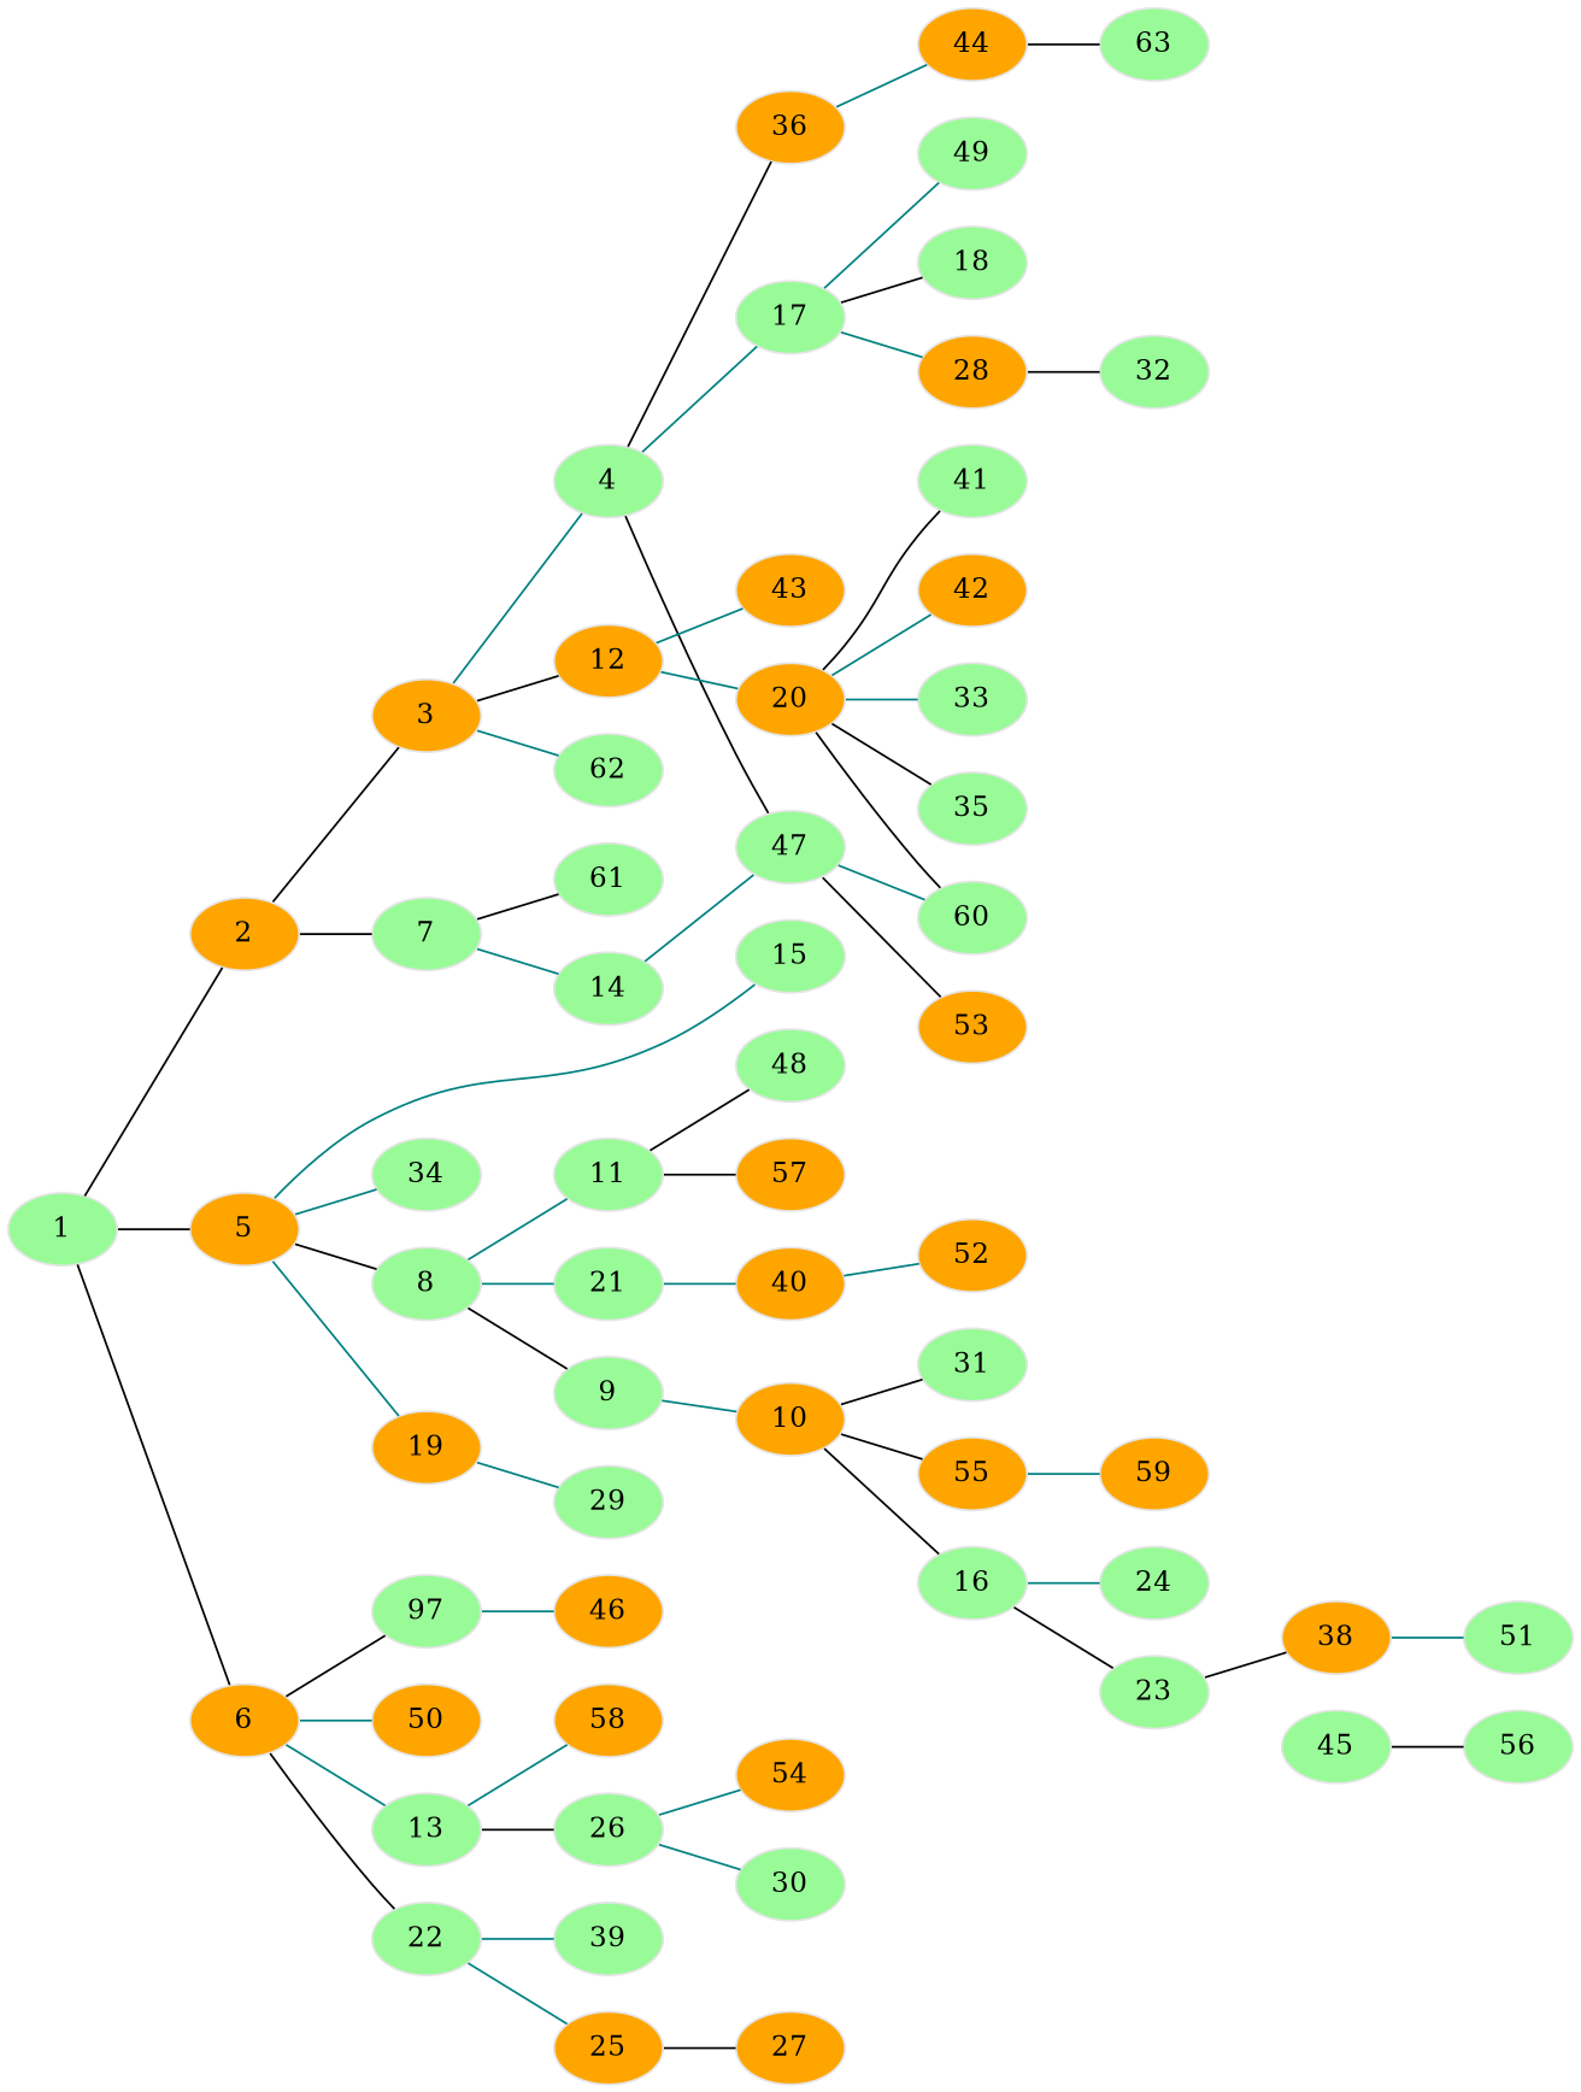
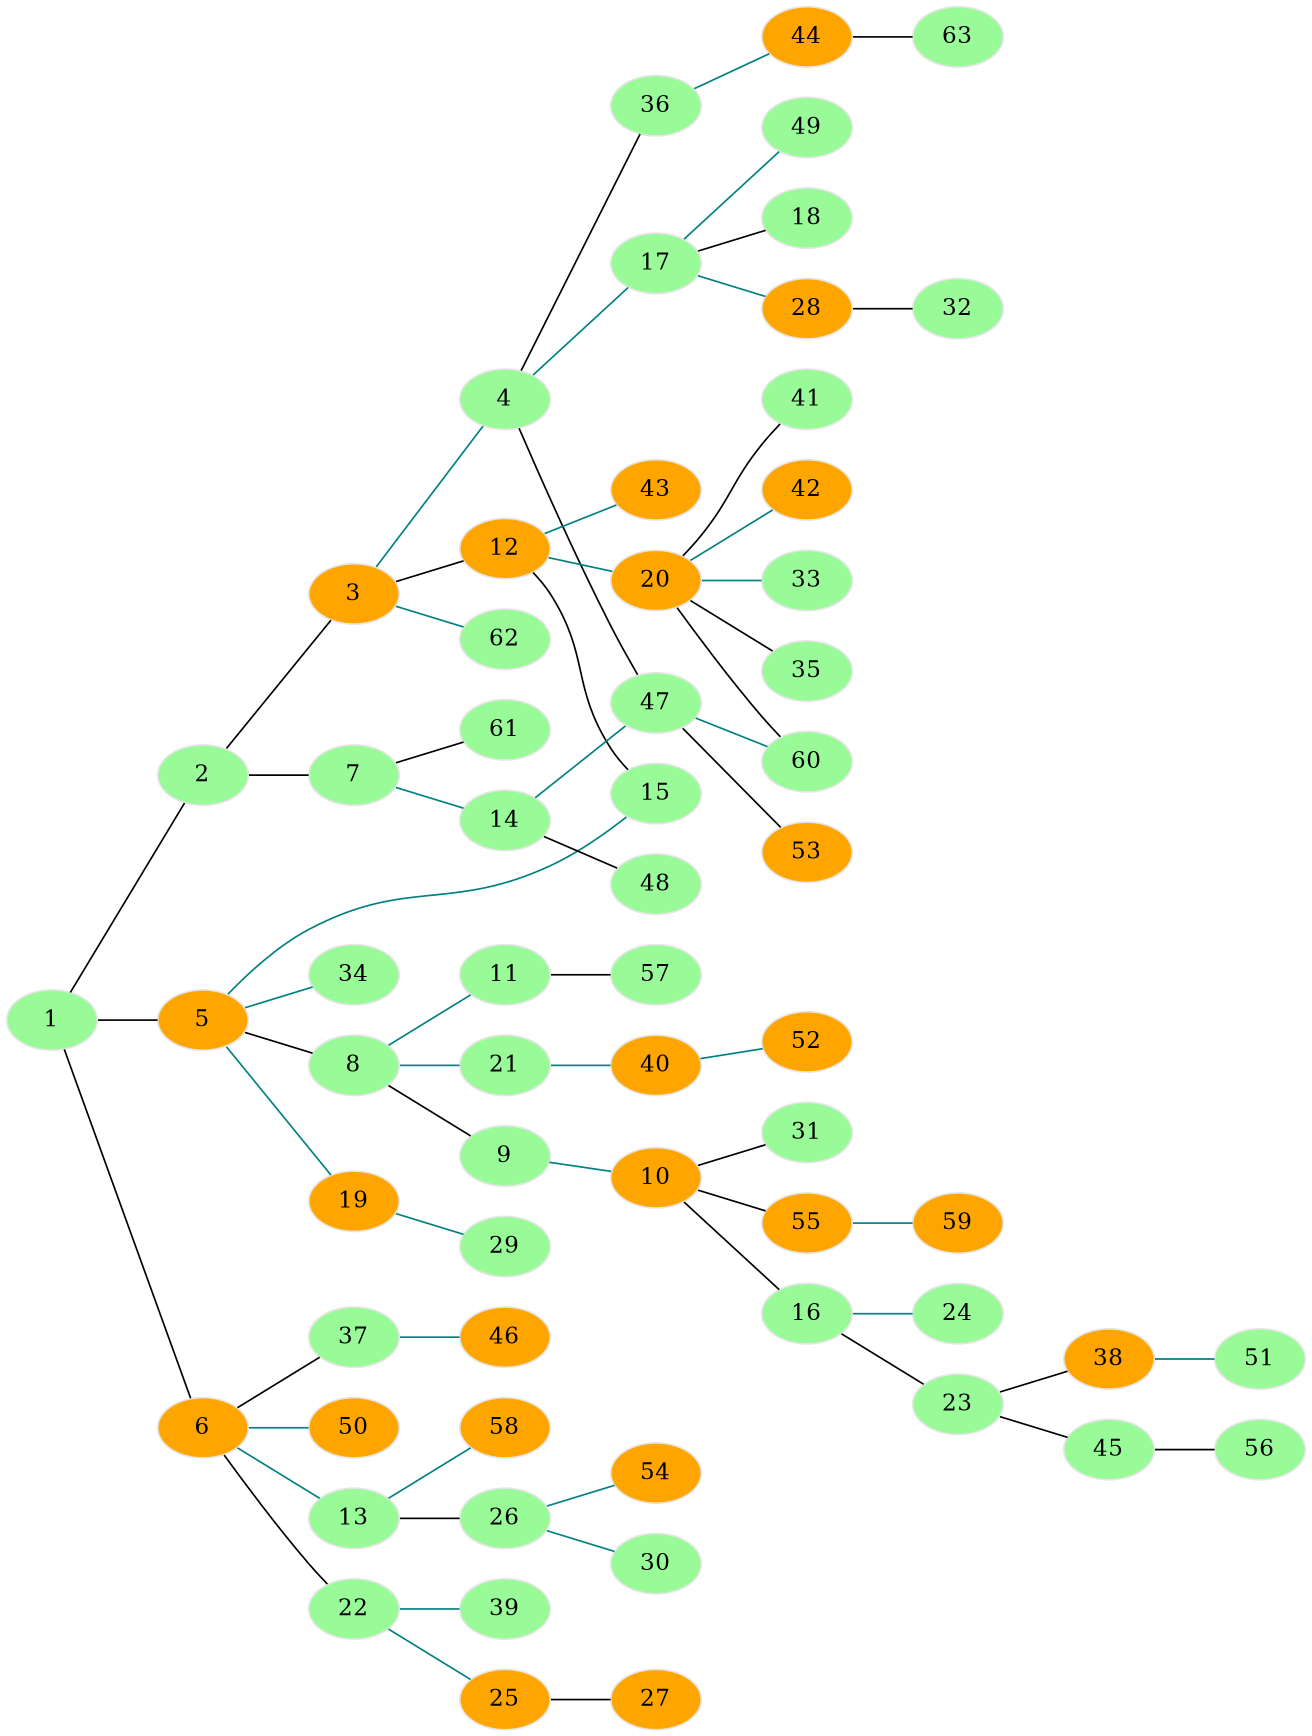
  graph {
    rankdir=LR
    node [color=gray90 fillcolor=palegreen style=filled]
    edge [color=teal]
-   2 [fillcolor=orange]
+   2
    1
    5 [fillcolor=orange]
    6 [fillcolor=orange]
    3 [fillcolor=orange]
    7
    8
    15
    19 [fillcolor=orange]
    34
    13
    22
-   37 [label=97]
+   37
    50 [fillcolor=orange]
    4
    12 [fillcolor=orange]
    62
    14
    61
    17
-   36 [fillcolor=orange]
+   36
    47
    20 [fillcolor=orange]
    43 [fillcolor=orange]
    18
    28 [fillcolor=orange]
    49
    44 [fillcolor=orange]
    60
    53 [fillcolor=orange]
    9
    11
    21
    29
    26
    58 [fillcolor=orange]
    25 [fillcolor=orange]
    39
    46 [fillcolor=orange]
    48
    10 [fillcolor=orange]
-   57 [fillcolor=orange]
+   57
    40 [fillcolor=orange]
    16
    31
    55 [fillcolor=orange]
    23
    24
    59 [fillcolor=orange]
    33
    35
    41
    42 [fillcolor=orange]
    30
    54 [fillcolor=orange]
    38 [fillcolor=orange]
    45
    32
    52 [fillcolor=orange]
    27 [fillcolor=orange]
    51
    56
    63
    2 -- 3 [color=black]
    2 -- 7 [color=black]
    1 -- 2 [color=black]
    1 -- 5 [color=black]
    1 -- 6 [color=black]
    5 -- 8 [color=black]
    5 -- 15
    5 -- 19
    5 -- 34
    6 -- 13
    6 -- 22 [color=black]
    6 -- 37 [color=black]
    6 -- 50
    3 -- 4
    3 -- 12 [color=black]
    3 -- 62
    7 -- 14
    7 -- 61 [color=black]
    8 -- 9 [color=black]
    8 -- 11
    8 -- 21
    19 -- 29
    13 -- 26 [color=black]
    13 -- 58
    22 -- 25
    22 -- 39
    37 -- 46
    4 -- 17
    4 -- 36 [color=black]
    4 -- 47 [color=black]
+   12 -- 15 [color=black]
    12 -- 20
    12 -- 43
    14 -- 47
-   11 -- 48 [color=black]
+   14 -- 48 [color=black]
    17 -- 18 [color=black]
    17 -- 28
    17 -- 49
    36 -- 44
    47 -- 60
    47 -- 53 [color=black]
    20 -- 60 [color=black]
    20 -- 33
    20 -- 35 [color=black]
    20 -- 41 [color=black]
    20 -- 42
    28 -- 32 [color=black]
    44 -- 63 [color=black]
    9 -- 10
    11 -- 57 [color=black]
    21 -- 40
    26 -- 30
    26 -- 54
    25 -- 27 [color=black]
    10 -- 16 [color=black]
    10 -- 31 [color=black]
    10 -- 55 [color=black]
    40 -- 52
    16 -- 23 [color=black]
    16 -- 24
    55 -- 59
    23 -- 38 [color=black]
+   23 -- 45 [color=black]
    38 -- 51
    45 -- 56 [color=black]
  }
